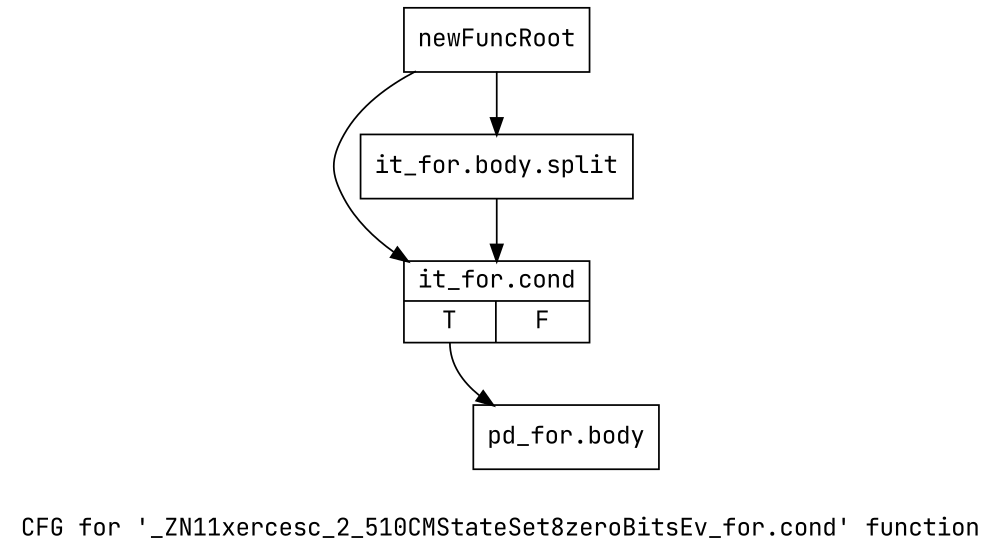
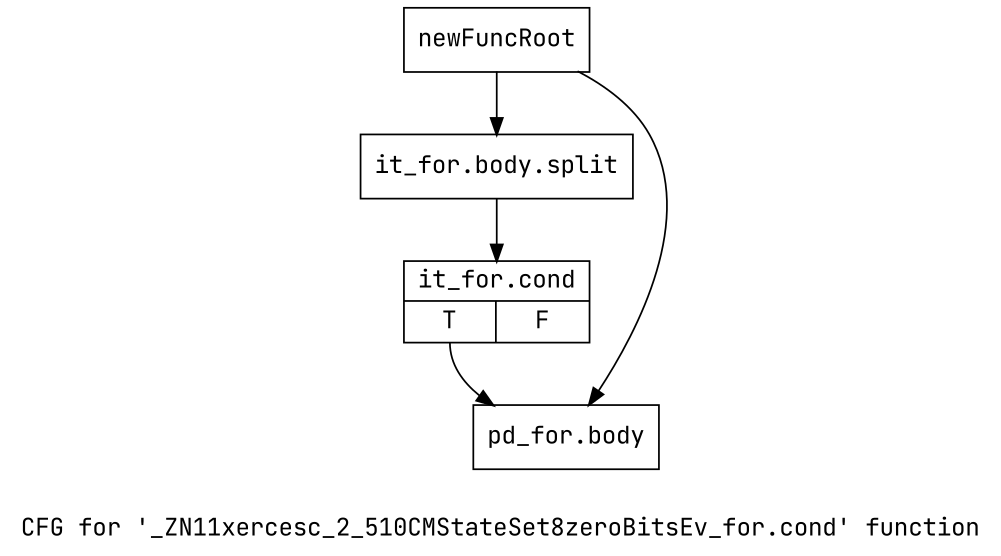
  digraph {
    fontname="JetBrains Mono"
    label="CFG for '_ZN11xercesc_2_510CMStateSet8zeroBitsEv_for.cond' function"
    node [fontname="JetBrains Mono" shape=record]
    edge [fontname="JetBrains Mono"]
    n1 [label="{newFuncRoot}"]
    n2 [label="{it_for.cond|{<s0>T|<s1>F}}"]
    n3 [label="{it_for.body.split}"]
    n4 [label="{pd_for.body}"]
-   n1 -> n2
+   n1 -> n4
    n1 -> n3
    n2 -> n4 [tailport=s0]
    n3 -> n2
  }
